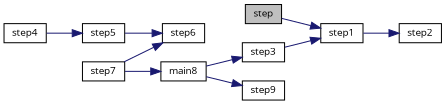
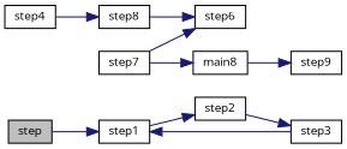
  digraph {
    fontname="Open Sans"
    rankdir=LR
    node [color=black fillcolor=white fontname="Open Sans" fontsize=10 shape=record style=filled]
    edge [color=midnightblue fontname="Open Sans" fontsize=10 labelfontname=Helvetica labelfontsize=10 style=solid]
    n1 [fillcolor=grey75 fontcolor=black height=0.2 label=step width=0.4]
    n2 [height=0.2 label=step1 width=0.4]
    n3 [height=0.2 label=step2 width=0.4]
    n4 [height=0.2 label=step3 width=0.4]
    n5 [height=0.2 label=step4 width=0.4]
-   n6 [height=0.2 label=step5 width=0.4]
+   n6 [height=0.2 label=step8 width=0.4]
    n7 [height=0.2 label=step6 width=0.4]
    n8 [height=0.2 label=step7 width=0.4]
    n9 [height=0.2 label=main8 width=0.4]
    n10 [height=0.2 label=step9 width=0.4]
    n1 -> n2
    n2 -> n3
-   n9 -> n4
+   n3 -> n4
    n4 -> n2
    n5 -> n6
    n6 -> n7
    n8 -> n7
    n8 -> n9
    n9 -> n10
  }
